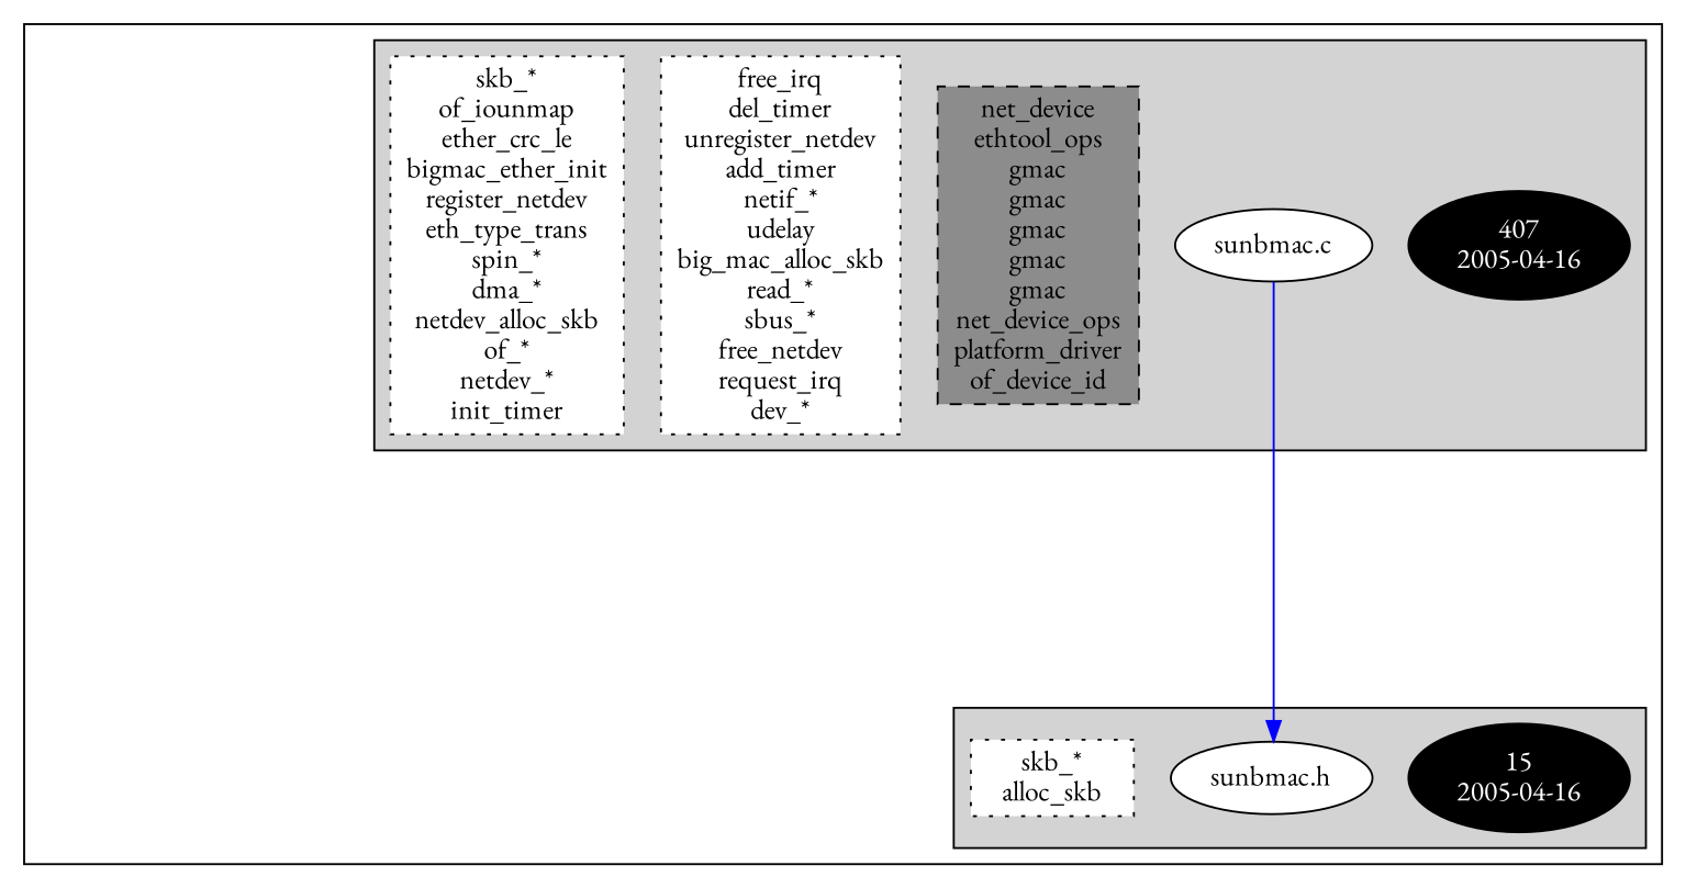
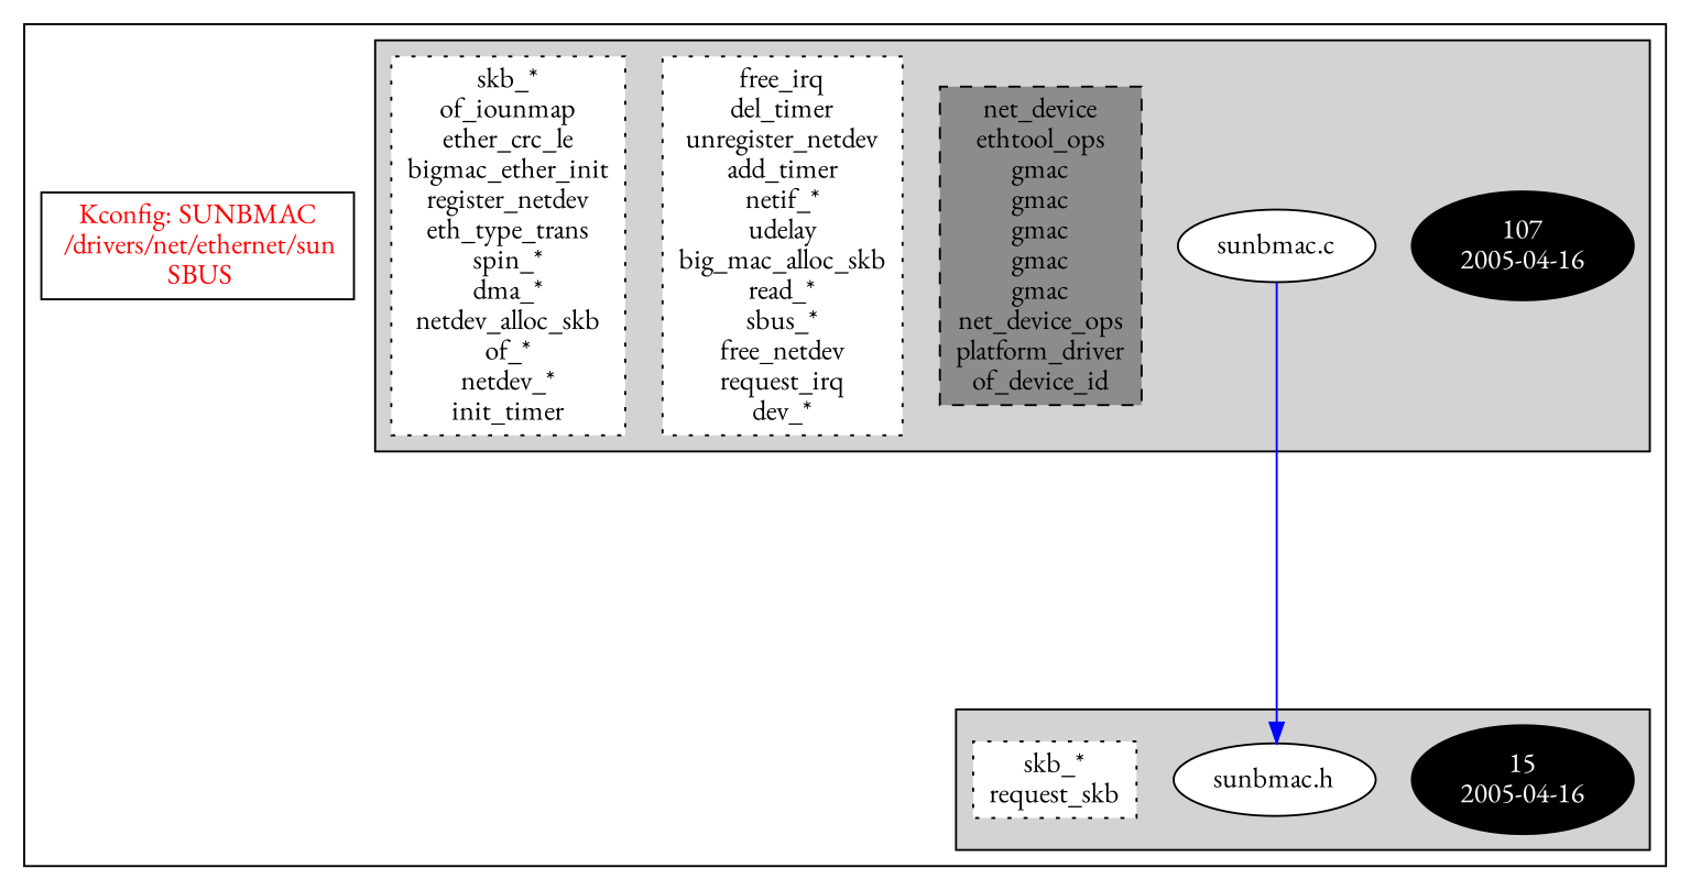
  digraph {
    ranksep=2
    splines=ortho
    fontname="EB Garamond"
    node [fillcolor=white fontcolor=black style=filled fontname="EB Garamond" shape=box]
-   n1 [fillcolor=black fontcolor=white label="407\n2005-04-16" shape=""]
+   n1 [fillcolor=black fontcolor=white label="107\n2005-04-16" shape=""]
    n2 [label="sunbmac.c\n" shape=""]
    n3 [fillcolor=grey55 label="net_device\nethtool_ops\ngmac\ngmac\ngmac\ngmac\ngmac\nnet_device_ops\nplatform_driver\nof_device_id\n" style="filled,dashed"]
    n4 [label="free_irq\ndel_timer\nunregister_netdev\nadd_timer\nnetif_*\nudelay\nbig_mac_alloc_skb\nread_*\nsbus_*\nfree_netdev\nrequest_irq\ndev_*\n" style="filled,dotted"]
    n5 [label="skb_*\nof_iounmap\nether_crc_le\nbigmac_ether_init\nregister_netdev\neth_type_trans\nspin_*\ndma_*\nnetdev_alloc_skb\nof_*\nnetdev_*\ninit_timer\n" style="filled,dotted"]
    n6 [fillcolor=black fontcolor=white label="15\n2005-04-16" shape=""]
    n7 [label="sunbmac.h\n" shape=""]
-   n8 [label="skb_*\nalloc_skb\n" style="filled,dotted"]
+   n8 [label="skb_*\nrequest_skb\n" style="filled,dotted"]
+   n9 [fontcolor=red label="Kconfig: SUNBMAC\n /drivers/net/ethernet/sun\n  SBUS " fillcolor="" style=""]
    subgraph cluster_1 {
+     n9
      subgraph cluster_2 {
        style=filled
        n1
        n2
        n3
        n4
        n5
      }
      subgraph cluster_3 {
        style=filled
        n6
        n7
        n8
      }
    }
    n2 -> n7 [color=blue fontname="EB Garamond"]
  }
